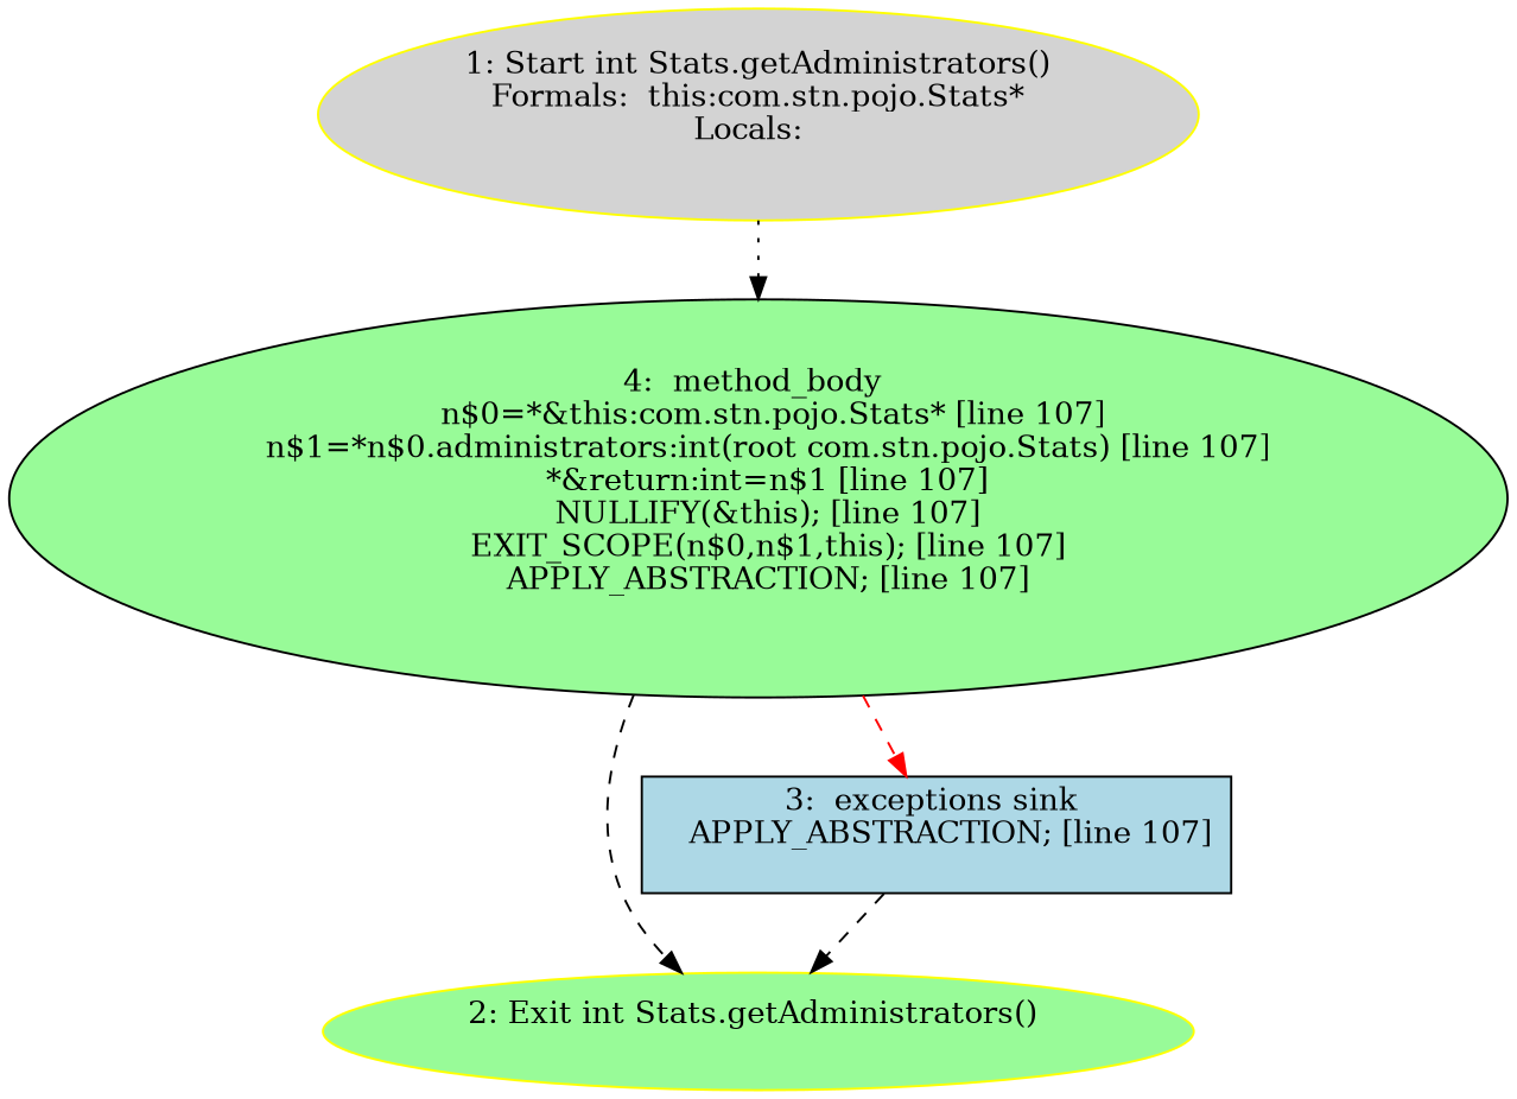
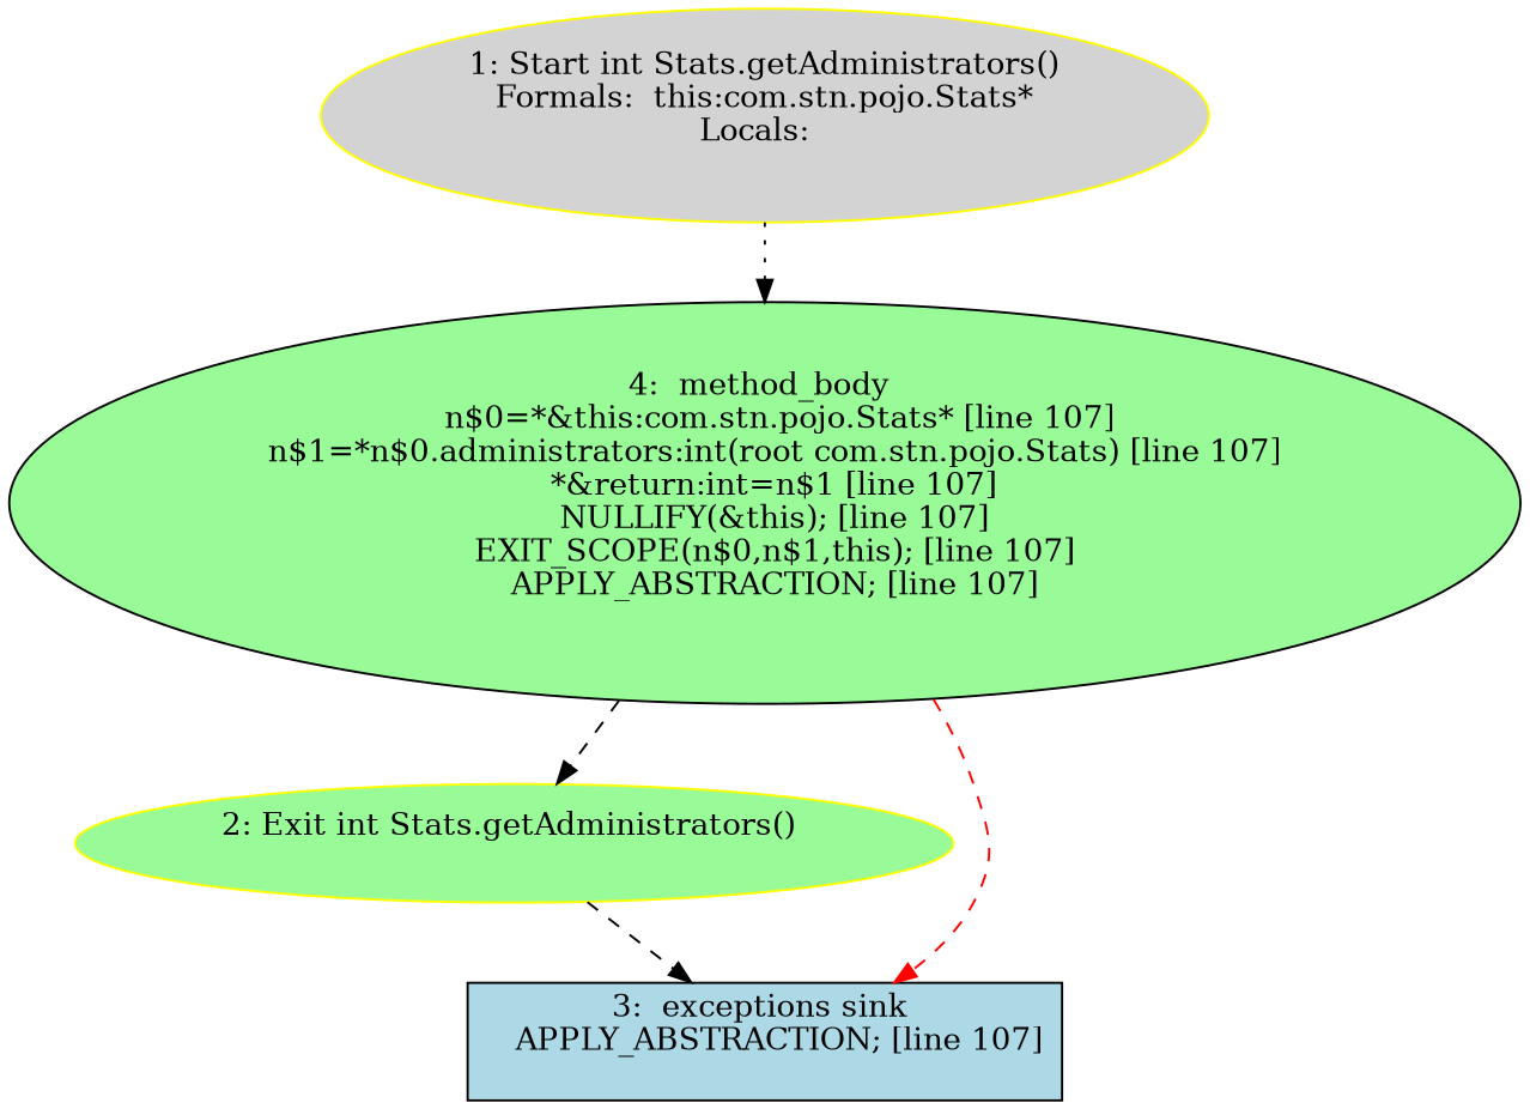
  digraph {
    node [style=filled fillcolor=palegreen shape=ellipse]
    edge [style=dashed]
    n1 [color=yellow label="1: Start int Stats.getAdministrators()\nFormals:  this:com.stn.pojo.Stats*\nLocals:  \n  " fillcolor=lightgrey]
    n2 [label="4:  method_body \n   n$0=*&this:com.stn.pojo.Stats* [line 107]\n  n$1=*n$0.administrators:int(root com.stn.pojo.Stats) [line 107]\n  *&return:int=n$1 [line 107]\n  NULLIFY(&this); [line 107]\n  EXIT_SCOPE(n$0,n$1,this); [line 107]\n  APPLY_ABSTRACTION; [line 107]\n "]
    n3 [color=yellow label="2: Exit int Stats.getAdministrators() \n  "]
    n4 [label="3:  exceptions sink \n   APPLY_ABSTRACTION; [line 107]\n " shape=box fillcolor=lightblue]
    n1 -> n2 [style=dotted]
    n2 -> n3
    n2 -> n4 [color=red]
-   n4 -> n3
+   n3 -> n4
  }
